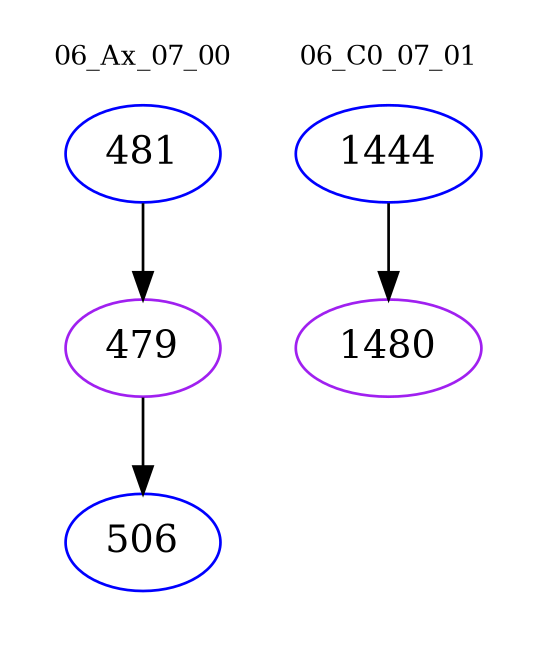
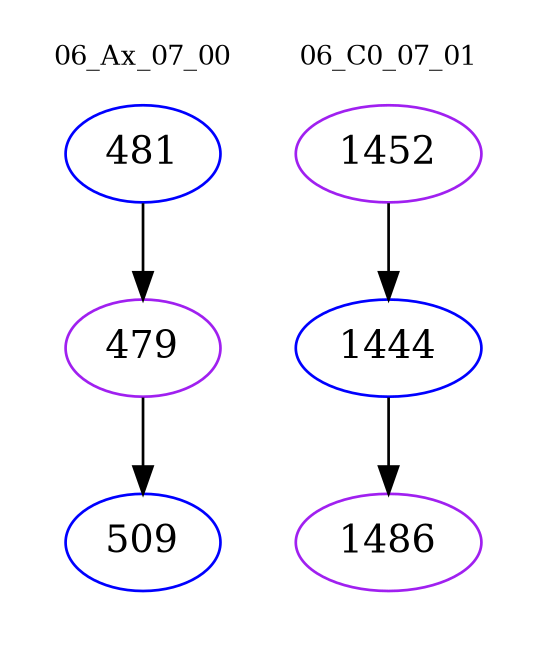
  digraph {
    node [color=blue]
    edge [color=black]
    n1 [label=481]
    n2 [color=purple label=479]
-   n3 [label=506]
+   n3 [label=509]
+   n4 [color=purple label=1452]
    n5 [label=1444]
-   n6 [color=purple label=1480]
+   n6 [color=purple label=1486]
    subgraph cluster_1 {
      color=white
      fontsize=10
      label="06_Ax_07_00"
      n1
      n2
      n3
    }
    subgraph cluster_2 {
      color=white
      fontsize=10
      label="06_C0_07_01"
+     n4
      n5
      n6
    }
    n1 -> n2
    n2 -> n3
+   n4 -> n5
    n5 -> n6
  }
